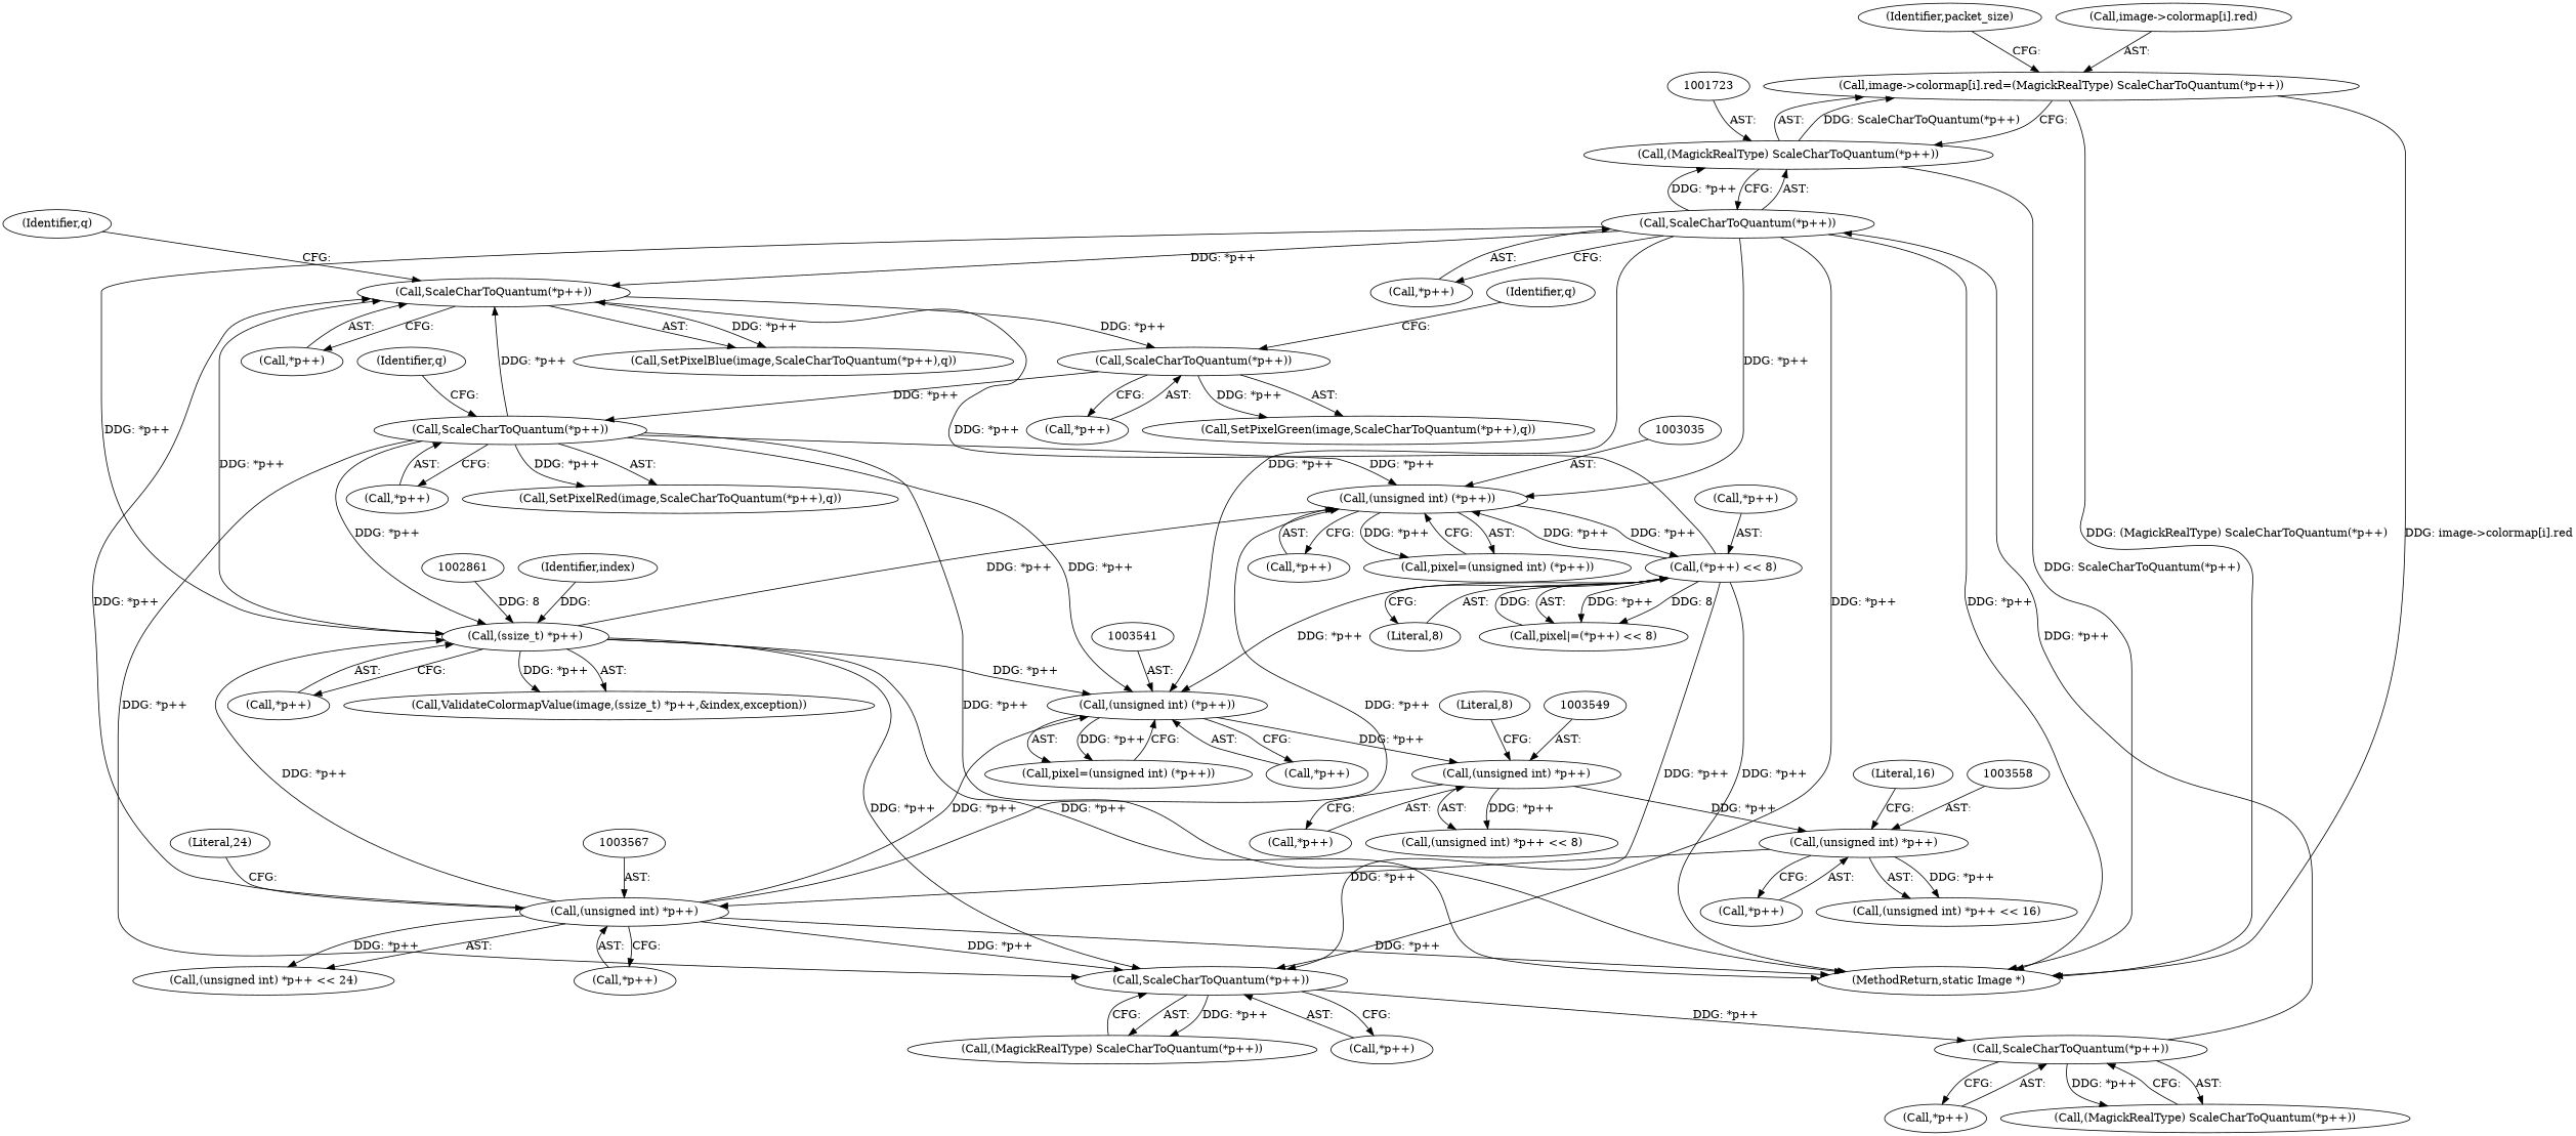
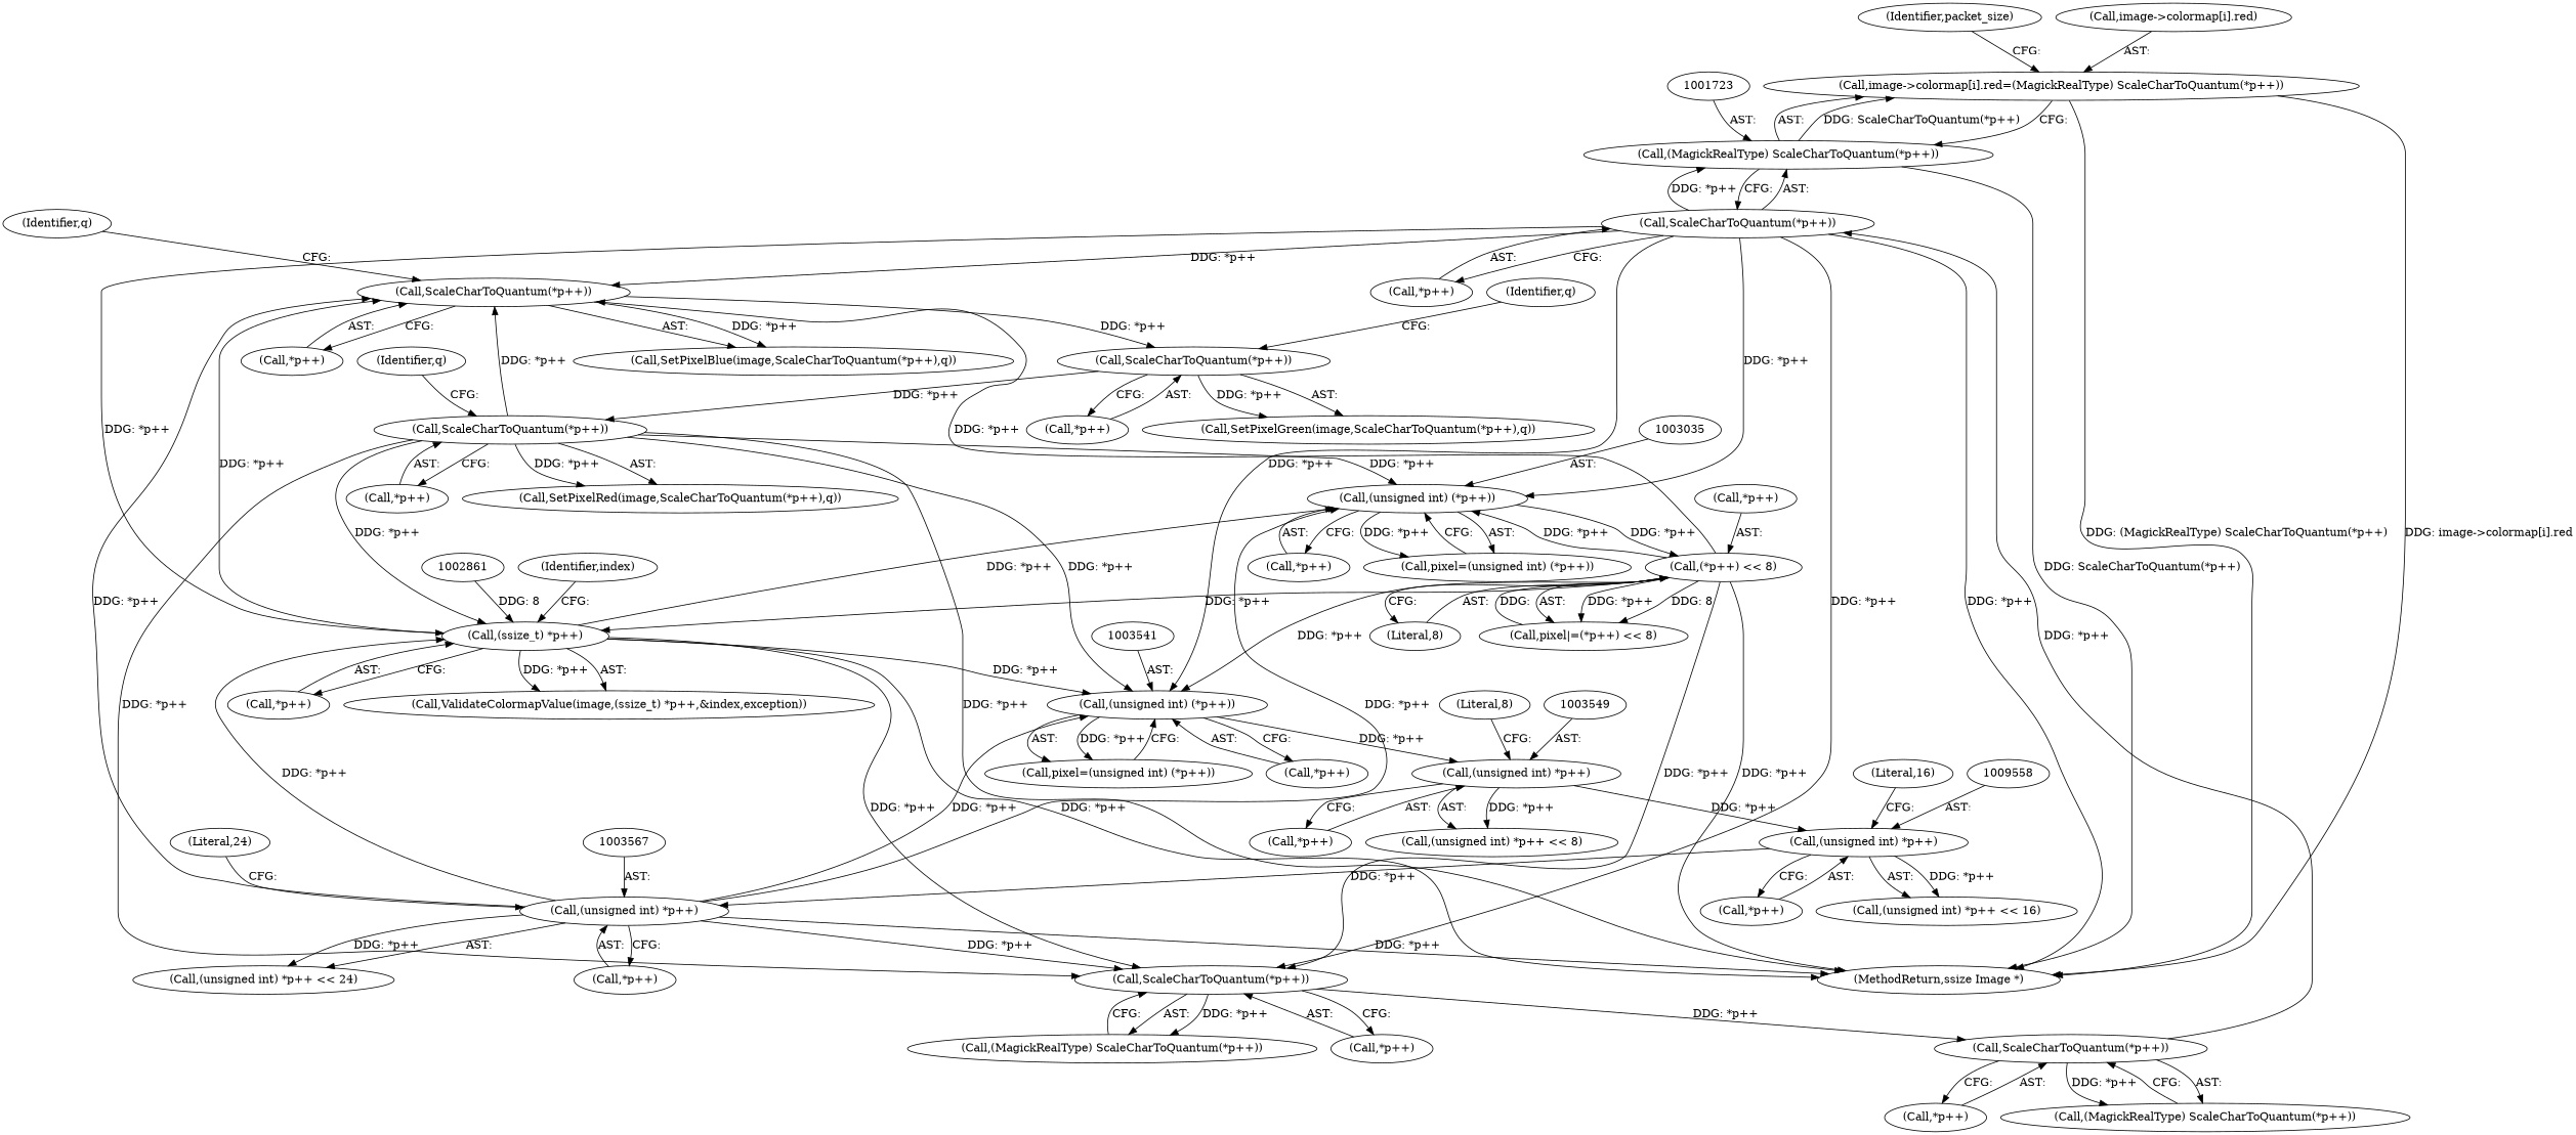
  digraph {
    n1 [label="(Call,image->colormap[i].red=(MagickRealType) ScaleCharToQuantum(*p++))"]
    n2 [label="(Call,(MagickRealType) ScaleCharToQuantum(*p++))"]
-   n3 [label="(MethodReturn,static Image *)"]
+   n3 [label="(MethodReturn,ssize Image *)"]
    n4 [label="(Call,ScaleCharToQuantum(*p++))"]
    n5 [label="(Call,ScaleCharToQuantum(*p++))"]
    n6 [label="(Call,ScaleCharToQuantum(*p++))"]
    n7 [label="(Call,(unsigned int) (*p++))"]
    n8 [label="(Call,(ssize_t) *p++)"]
    n9 [label="(Call,(unsigned int) (*p++))"]
    n10 [label="(Call,*p++)"]
    n11 [label="(Call,ScaleCharToQuantum(*p++))"]
    n12 [label="(Call,*p++)"]
    n13 [label="(Call,(MagickRealType) ScaleCharToQuantum(*p++))"]
    n14 [label="(Call,ScaleCharToQuantum(*p++))"]
    n15 [label="(Call,*p++)"]
    n16 [label="(Call,SetPixelBlue(image,ScaleCharToQuantum(*p++),q))"]
    n17 [label="(Call,(*p++) << 8)"]
    n18 [label="(Call,*p++)"]
    n19 [label="(Call,pixel=(unsigned int) (*p++))"]
    n20 [label="(Call,*p++)"]
    n21 [label="(Call,ValidateColormapValue(image,(ssize_t) *p++,&index,exception))"]
    n22 [label="(Call,(unsigned int) *p++)"]
    n23 [label="(Call,*p++)"]
    n24 [label="(Call,pixel=(unsigned int) (*p++))"]
    n25 [label="(Call,*p++)"]
    n26 [label="(Call,(MagickRealType) ScaleCharToQuantum(*p++))"]
    n27 [label="(Call,ScaleCharToQuantum(*p++))"]
    n28 [label="(Call,*p++)"]
    n29 [label="(Call,SetPixelRed(image,ScaleCharToQuantum(*p++),q))"]
    n30 [label="(Call,SetPixelGreen(image,ScaleCharToQuantum(*p++),q))"]
    n31 [label="(Call,*p++)"]
    n32 [label="(Call,pixel|=(*p++) << 8)"]
    n33 [label="(Literal,8)"]
    n34 [label="(Call,(unsigned int) *p++)"]
    n35 [label="(Call,*p++)"]
    n36 [label="(Call,(unsigned int) *p++ << 24)"]
    n37 [label="(Call,(unsigned int) *p++)"]
    n38 [label="(Call,*p++)"]
    n39 [label="(Call,(unsigned int) *p++ << 16)"]
    n40 [label="(Call,(unsigned int) *p++ << 8)"]
    n41 [label="(Call,*p++)"]
    n42 [label="(Call,*p++)"]
    n43 [label="(Literal,8)"]
    n44 [label="(Identifier,q)"]
    n45 [label="(Literal,24)"]
    n46 [label="(Literal,16)"]
    n47 [label="(Identifier,packet_size)"]
    n48 [label="(Identifier,index)"]
    n49 [label="(Identifier,q)"]
    n50 [label="(Call,image->colormap[i].red)"]
    n51 [label="(Identifier,q)"]
    1001723
    1003035
    1002861
    1003567
-   1003558
+   1003558 [label=1009558]
    1003549
    1003541
    n1 -> n2 [label="CFG: "]
    n1 -> n3 [label="DDG: (MagickRealType) ScaleCharToQuantum(*p++)"]
    n1 -> n3 [label="DDG: image->colormap[i].red"]
    n2 -> n1 [label="AST: "]
    n2 -> n1 [label="DDG: ScaleCharToQuantum(*p++)"]
    n2 -> n3 [label="DDG: ScaleCharToQuantum(*p++)"]
    n2 -> n4 [label="CFG: "]
    n4 -> n2 [label="AST: "]
    n4 -> n2 [label="DDG: *p++"]
    n4 -> n3 [label="DDG: *p++"]
    n4 -> n5 [label="DDG: *p++"]
    n4 -> n6 [label="DDG: *p++"]
    n4 -> n7 [label="DDG: *p++"]
    n4 -> n8 [label="DDG: *p++"]
    n4 -> n9 [label="DDG: *p++"]
    n4 -> n10 [label="CFG: "]
    n5 -> n11 [label="DDG: *p++"]
    n5 -> n12 [label="CFG: "]
    n5 -> n13 [label="AST: "]
    n5 -> n13 [label="DDG: *p++"]
    n6 -> n14 [label="DDG: *p++"]
    n6 -> n15 [label="CFG: "]
    n6 -> n16 [label="AST: "]
    n6 -> n16 [label="DDG: *p++"]
    n7 -> n17 [label="DDG: *p++"]
    n7 -> n18 [label="CFG: "]
    n7 -> n19 [label="AST: "]
    n7 -> n19 [label="DDG: *p++"]
    n8 -> n3 [label="DDG: *p++"]
    n8 -> n5 [label="DDG: *p++"]
    n8 -> n6 [label="DDG: *p++"]
    n8 -> n7 [label="DDG: *p++"]
    n8 -> n9 [label="DDG: *p++"]
    n8 -> n20 [label="CFG: "]
    n8 -> n21 [label="AST: "]
    n8 -> n21 [label="DDG: *p++"]
    n9 -> n22 [label="DDG: *p++"]
    n9 -> n23 [label="CFG: "]
    n9 -> n24 [label="AST: "]
    n9 -> n24 [label="DDG: *p++"]
    n10 -> n4 [label="AST: "]
    n11 -> n4 [label="DDG: *p++"]
    n11 -> n25 [label="CFG: "]
    n11 -> n26 [label="AST: "]
    n11 -> n26 [label="DDG: *p++"]
    n12 -> n5 [label="AST: "]
    n13 -> n5 [label="CFG: "]
    n14 -> n27 [label="DDG: *p++"]
    n14 -> n30 [label="AST: "]
    n14 -> n30 [label="DDG: *p++"]
    n14 -> n31 [label="CFG: "]
    n15 -> n6 [label="AST: "]
    n17 -> n3 [label="DDG: *p++"]
    n17 -> n5 [label="DDG: *p++"]
    n17 -> n6 [label="DDG: *p++"]
    n17 -> n7 [label="DDG: *p++"]
+   n17 -> n8 [label="DDG: *p++"]
    n17 -> n9 [label="DDG: *p++"]
    n17 -> n32 [label="AST: "]
    n17 -> n32 [label="DDG: *p++"]
    n17 -> n32 [label="DDG: 8"]
    n17 -> n33 [label="CFG: "]
    n18 -> n7 [label="AST: "]
    n19 -> n7 [label="CFG: "]
    n20 -> n8 [label="AST: "]
    n22 -> n37 [label="DDG: *p++"]
    n22 -> n40 [label="AST: "]
    n22 -> n40 [label="DDG: *p++"]
    n22 -> n41 [label="CFG: "]
    n23 -> n9 [label="AST: "]
    n24 -> n9 [label="CFG: "]
    n25 -> n11 [label="AST: "]
    n26 -> n11 [label="CFG: "]
    n27 -> n3 [label="DDG: *p++"]
    n27 -> n5 [label="DDG: *p++"]
    n27 -> n6 [label="DDG: *p++"]
    n27 -> n7 [label="DDG: *p++"]
    n27 -> n8 [label="DDG: *p++"]
    n27 -> n9 [label="DDG: *p++"]
    n27 -> n28 [label="CFG: "]
    n27 -> n29 [label="AST: "]
    n27 -> n29 [label="DDG: *p++"]
    n28 -> n27 [label="AST: "]
    n31 -> n14 [label="AST: "]
    n32 -> n17 [label="DDG: "]
    n33 -> n17 [label="AST: "]
    n34 -> n3 [label="DDG: *p++"]
    n34 -> n5 [label="DDG: *p++"]
    n34 -> n6 [label="DDG: *p++"]
    n34 -> n7 [label="DDG: *p++"]
    n34 -> n8 [label="DDG: *p++"]
    n34 -> n9 [label="DDG: *p++"]
    n34 -> n35 [label="CFG: "]
    n34 -> n36 [label="AST: "]
    n34 -> n36 [label="DDG: *p++"]
    n35 -> n34 [label="AST: "]
    n37 -> n34 [label="DDG: *p++"]
    n37 -> n38 [label="CFG: "]
    n37 -> n39 [label="AST: "]
    n37 -> n39 [label="DDG: *p++"]
    n38 -> n37 [label="AST: "]
    n41 -> n22 [label="AST: "]
    n42 -> n17 [label="AST: "]
    n43 -> n22 [label="CFG: "]
    n44 -> n6 [label="CFG: "]
    n45 -> n34 [label="CFG: "]
    n46 -> n37 [label="CFG: "]
    n47 -> n1 [label="CFG: "]
-   n48 -> n8 [label="DDG: "]
+   n48 -> n8 [label="CFG: "]
    n49 -> n14 [label="CFG: "]
    n50 -> n1 [label="AST: "]
    n51 -> n27 [label="CFG: "]
    1001723 -> n2 [label="AST: "]
    1003035 -> n7 [label="AST: "]
    1002861 -> n8 [label="DDG: 8"]
    1003567 -> n34 [label="AST: "]
    1003558 -> n37 [label="AST: "]
    1003549 -> n22 [label="AST: "]
    1003541 -> n9 [label="AST: "]
  }
